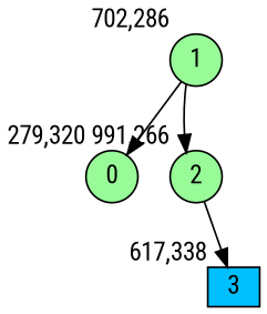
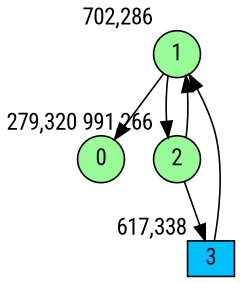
  digraph {
    bgcolor=white
    fontname="Roboto Condensed"
    node [fillcolor=palegreen fixedsize=true fontname="Roboto Condensed" shape=circle style=filled]
    edge [fontname="Roboto Condensed"]
    0 [height=0.3 width=0.4 xlabel="279,320"]
    1 [height=0.3 width=0.4 xlabel="702,286"]
    2 [height=0.3 width=0.4 xlabel="991,266"]
    3 [fillcolor=deepskyblue height=0.3 shape=box width=0.4 xlabel="617,338"]
    1 -> 0
    1 -> 2
+   2 -> 1
    2 -> 3
+   3 -> 1
  }
